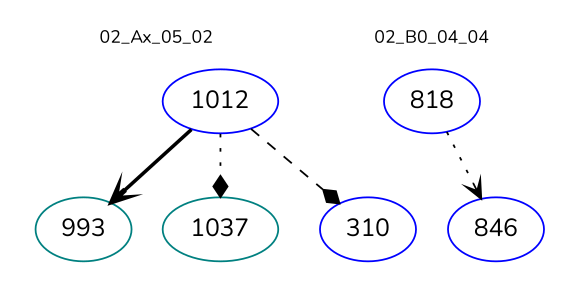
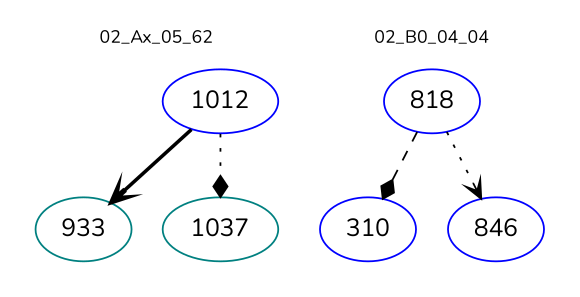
  digraph {
    fontname=Nunito
    node [color=blue fontname=Nunito]
    edge [arrowhead=vee color=black fontname=Nunito style=dotted]
    n1 [label=1012]
-   n2 [color=teal label=993]
+   n2 [color=teal label=933]
    n3 [color=teal label=1037]
    n4 [label=818]
    n5 [label=310]
    n6 [label=846]
    subgraph cluster_1 {
      color=white
      fontsize=10
-     label="02_Ax_05_02"
+     label="02_Ax_05_62"
      n1
      n2
      n3
    }
    subgraph cluster_2 {
      color=white
      fontsize=10
      label="02_B0_04_04"
      n4
      n5
      n6
    }
    n1 -> n2 [style=bold]
    n1 -> n3 [arrowhead=diamond]
-   n1 -> n5 [arrowhead=diamond style=dashed]
+   n4 -> n5 [arrowhead=diamond style=dashed]
    n4 -> n6
  }
